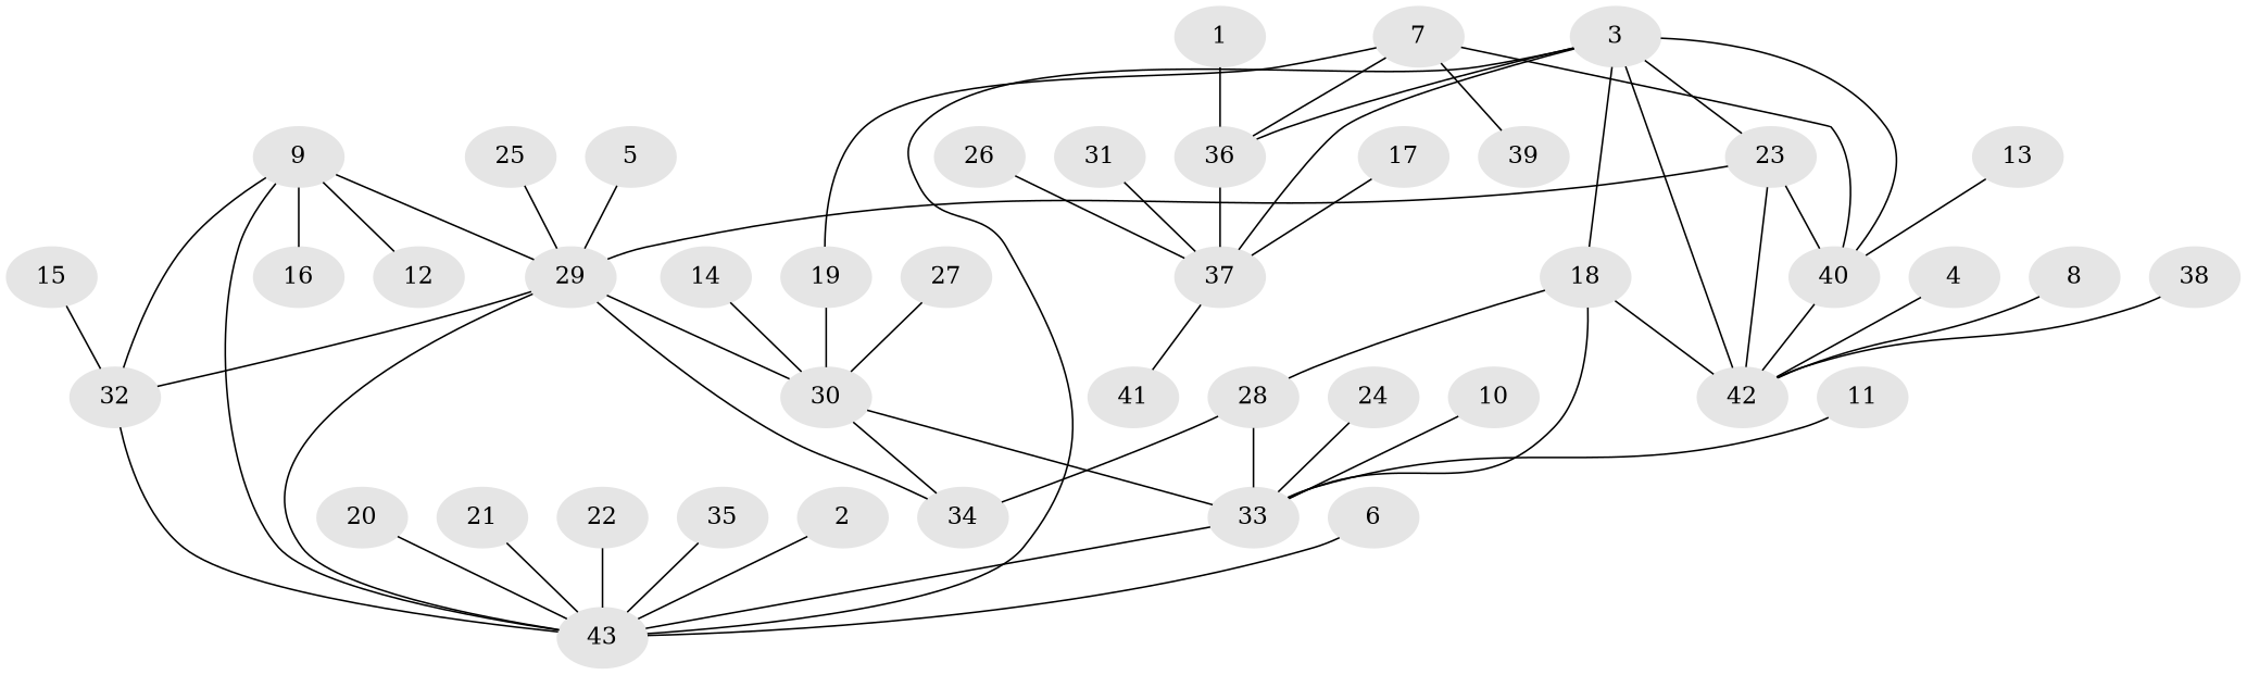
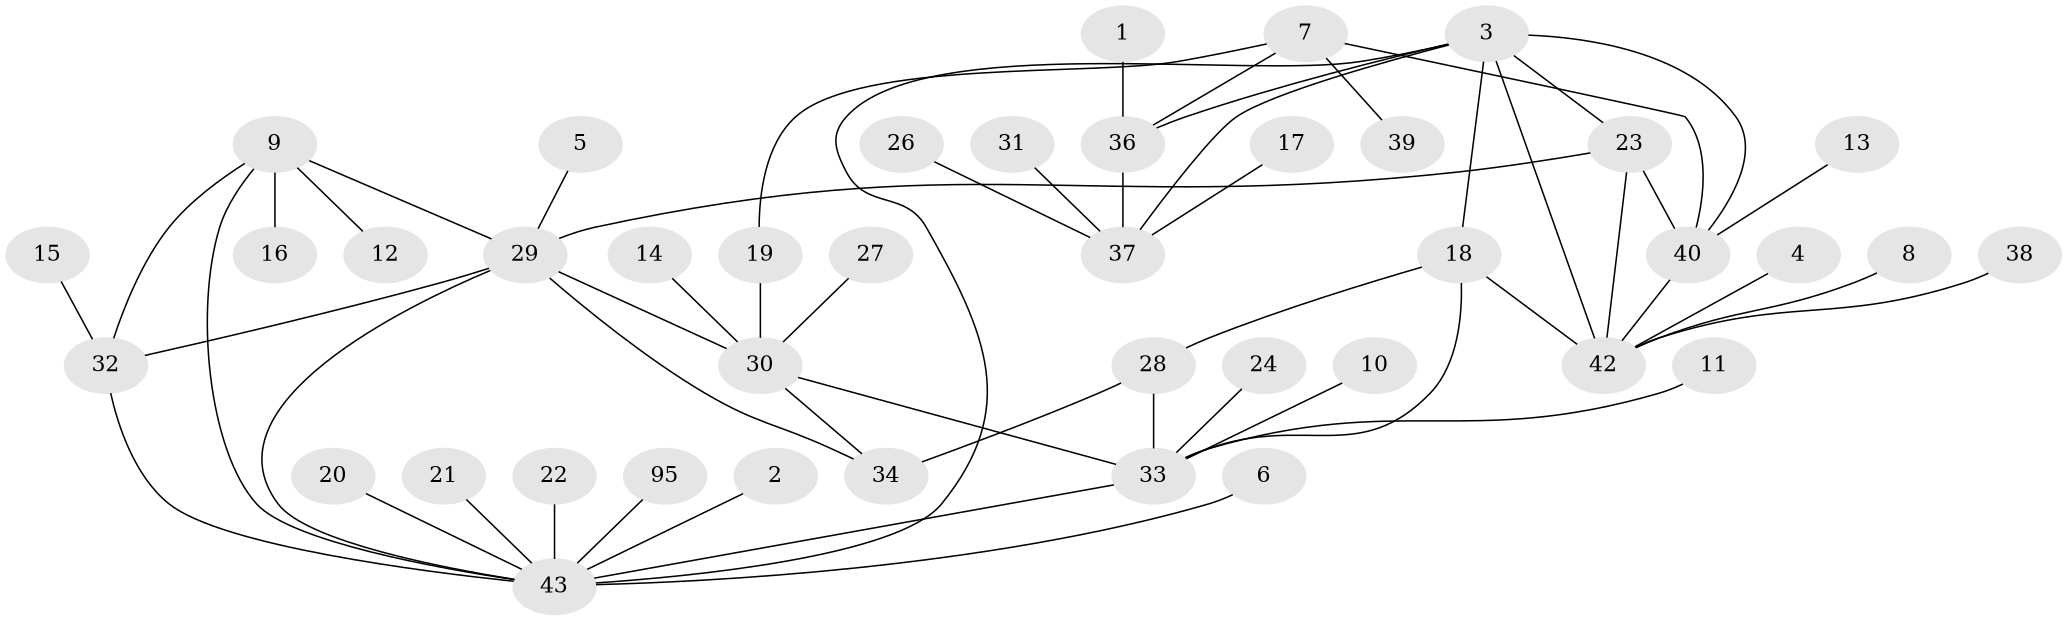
  graph {
    node [color=gray90 style=filled]
    edge [weight=1.0]
    1
    36
    37
    2
    43
    3
    18
    23
    40
    42
    33
    28
    29
-   41
    4
    5
    30
    32
    34
    6
    7
    19
    39
    8
    9
    12
    16
    10
    11
    13
    14
    15
    17
    20
    21
    22
    24
-   25
    26
    27
    31
-   35
+   35 [label=95]
    38
    1 -- 36
    36 -- 37 [weight=2.0]
-   37 -- 41
    2 -- 43
    3 -- 36
    3 -- 37 [weight=2.0]
    3 -- 43
    3 -- 18
    3 -- 23
    3 -- 40
    3 -- 42 [weight=2.0]
    18 -- 42
    18 -- 33
    18 -- 28 [weight=2.0]
    23 -- 40
    23 -- 42
    23 -- 29
    40 -- 42
    33 -- 43
    28 -- 33 [weight=2.0]
    28 -- 34
    29 -- 43
    29 -- 30
    29 -- 32
    29 -- 34
    4 -- 42
    5 -- 29
    30 -- 33
    30 -- 34
    32 -- 43
    6 -- 43
    7 -- 36
    7 -- 40
    7 -- 19
    7 -- 39
    19 -- 30 [weight=3.0]
    8 -- 42
    9 -- 43
    9 -- 29
    9 -- 32
    9 -- 12
    9 -- 16
    10 -- 33
    11 -- 33
    13 -- 40
    14 -- 30
    15 -- 32
    17 -- 37
    20 -- 43
    21 -- 43
    22 -- 43
    24 -- 33
-   25 -- 29
    26 -- 37
    27 -- 30
    31 -- 37
    35 -- 43
    38 -- 42
  }
